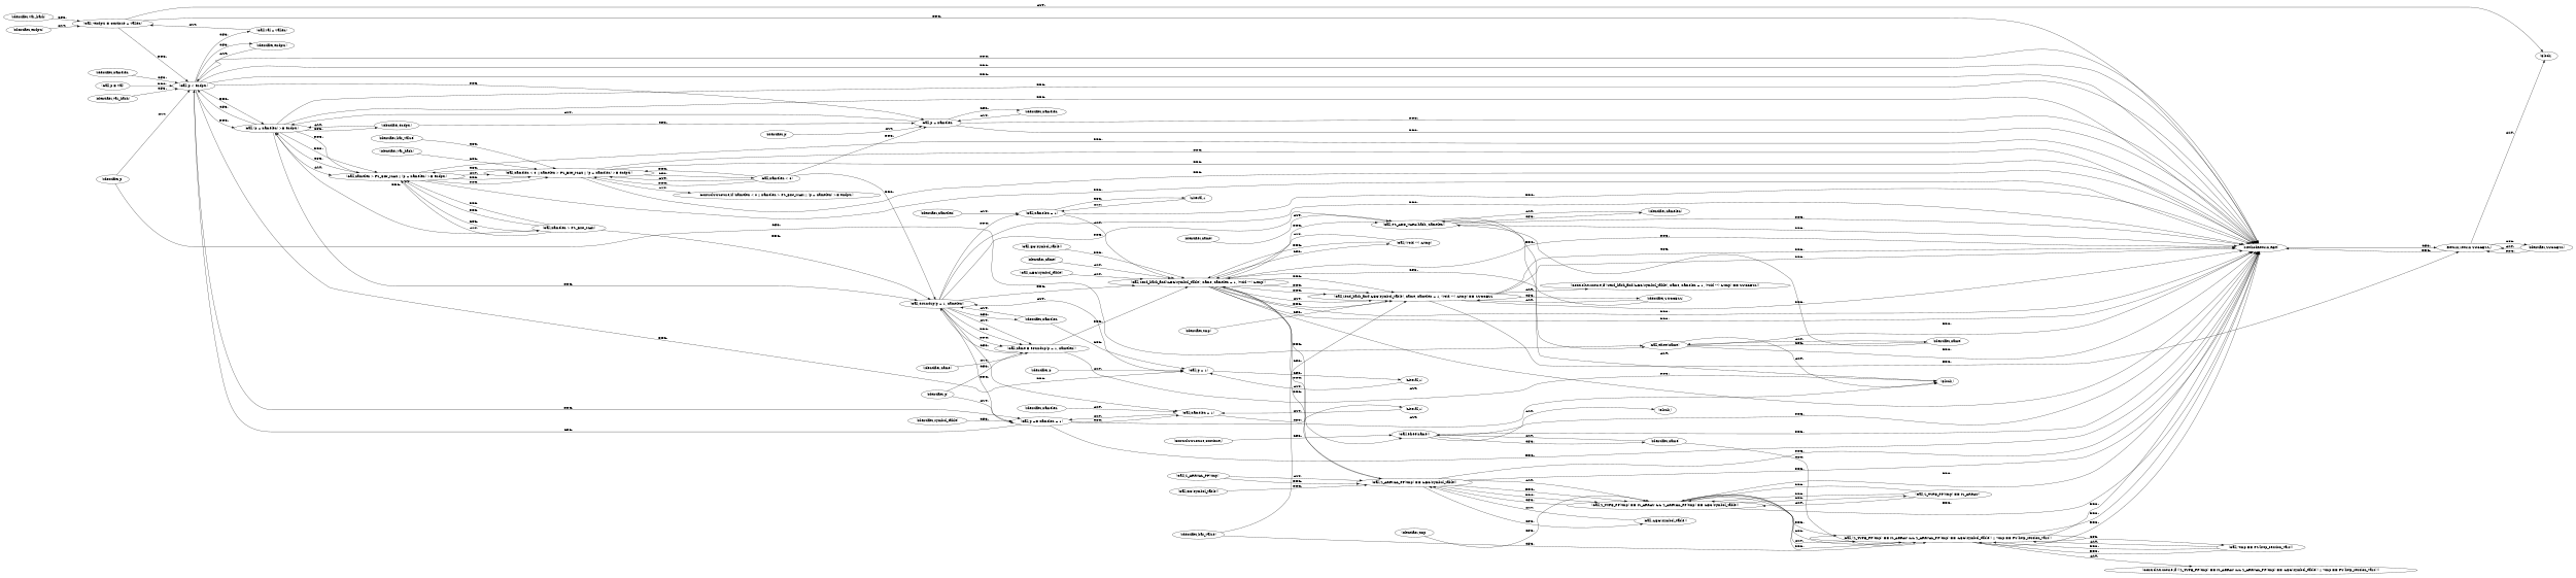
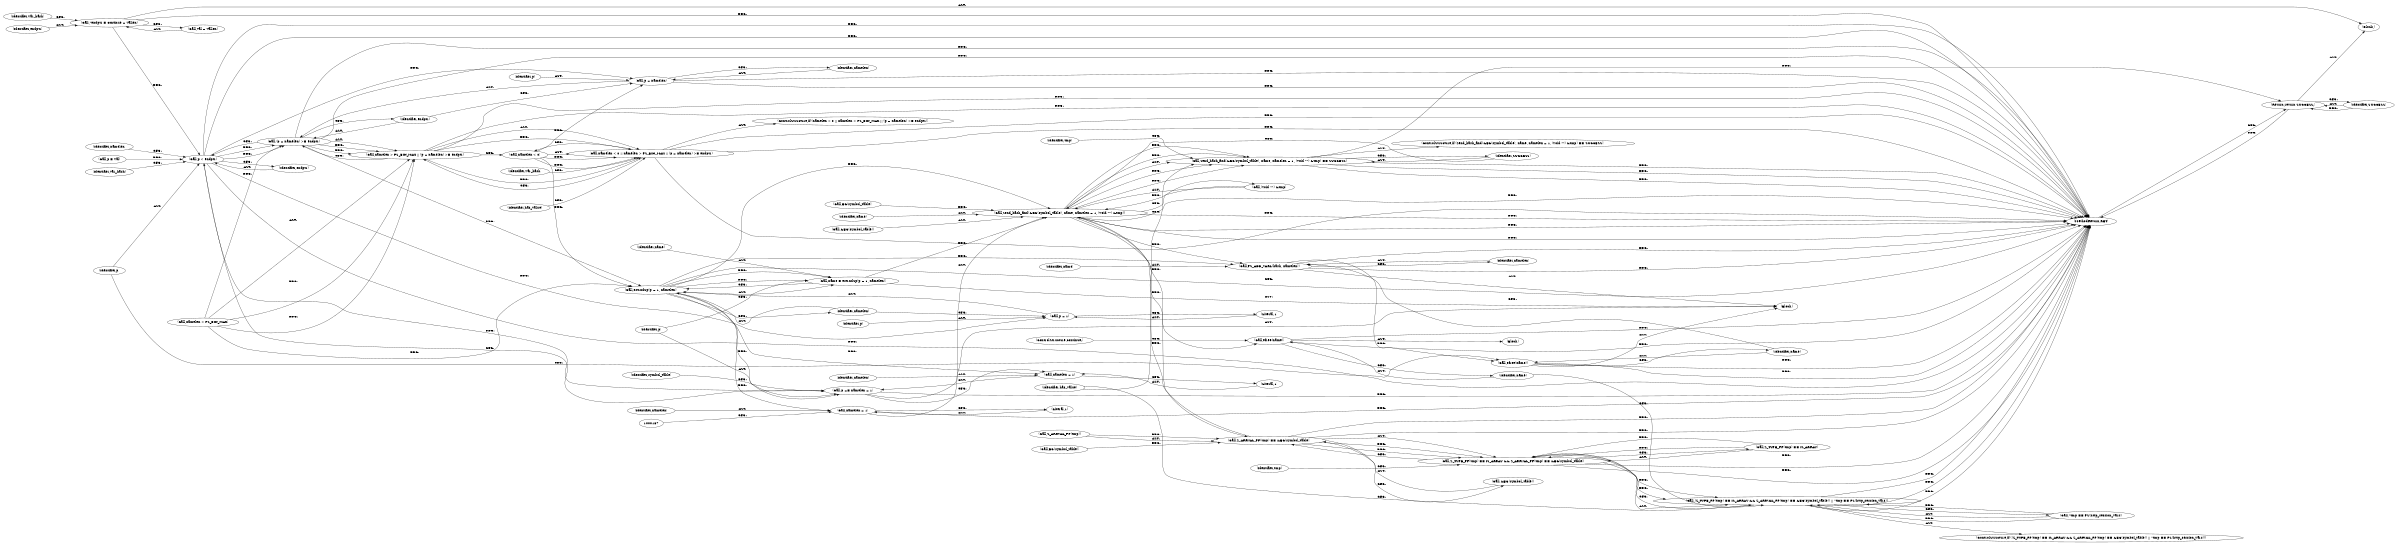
  digraph {
    rankdir=LR
    n1 [label="(Call,*endptr = continue + vallen)"]
    n2 [label="(Call,p < endptr)"]
    n3 [label="(Block,)"]
    n4 [label="(MethodReturn,RET)"]
    n5 [label="(Call,val + vallen)"]
    n6 [label="(Call,(p + namelen) >= endptr)"]
    n7 [label="(Call,p + namelen)"]
    n8 [label="(Call,p += namelen + 1)"]
    n9 [label="(Call,p + 1)"]
    n10 [label="(Identifier,endptr)"]
    n11 [label="(Return,return SUCCESS;)"]
    n12 [label="(Call,estrndup(p + 1, namelen))"]
    n13 [label="(Call,namelen > PS_BIN_MAX || (p + namelen) >= endptr)"]
    n14 [label="(Identifier,endptr)"]
    n15 [label="(Identifier,namelen)"]
    n16 [label="(Call,name = estrndup(p + 1, namelen))"]
    n17 [label="(Call,zend_hash_find(&EG(symbol_table), name, namelen + 1, (void **) &tmp))"]
    n18 [label="(Call,PS_ADD_VARL(hash, namelen))"]
    n19 [label="(Call,namelen + 1)"]
    n20 [label="(Call,namelen + 1)"]
    n21 [label="(Identifier,namelen)"]
    n22 [label="(Block,)"]
    n23 [label="(Literal,1)"]
    n24 [label="(Call,namelen < 0 || namelen > PS_BIN_MAX || (p + namelen) >= endptr)"]
    n25 [label="(Call,namelen > PS_BIN_MAX)"]
    n26 [label="(ControlStructure,if (namelen < 0 || namelen > PS_BIN_MAX || (p + namelen) >= endptr))"]
    n27 [label="(Call,namelen < 0)"]
    n28 [label="(Call,zend_hash_find(&EG(symbol_table), name, namelen + 1, (void **) &tmp) == SUCCESS)"]
    n29 [label="(Call,Z_ARRVAL_PP(tmp) == &EG(symbol_table))"]
    n30 [label="(Call,efree(name))"]
    n31 [label="(Call,(void **) &tmp)"]
    n32 [label="(Call,efree(name))"]
    n33 [label="(Identifier,namelen)"]
    n34 [label="(Literal,1)"]
    n35 [label="(Literal,1)"]
    n36 [label="(ControlStructure,if (zend_hash_find(&EG(symbol_table), name, namelen + 1, (void **) &tmp) == SUCCESS))"]
    n37 [label="(Identifier,SUCCESS)"]
    n38 [label="(Call,Z_TYPE_PP(tmp) == IS_ARRAY && Z_ARRVAL_PP(tmp) == &EG(symbol_table))"]
    n39 [label="(Call,&EG(symbol_table))"]
    n40 [label="(Identifier,name)"]
    n41 [label="(Block,)"]
    n42 [label="(Identifier,SUCCESS)"]
    n43 [label="(Call,(Z_TYPE_PP(tmp) == IS_ARRAY && Z_ARRVAL_PP(tmp) == &EG(symbol_table)) || *tmp == PS(http_session_vars))"]
    n44 [label="(Call,Z_TYPE_PP(tmp) == IS_ARRAY)"]
    n45 [label="(ControlStructure,if ((Z_TYPE_PP(tmp) == IS_ARRAY && Z_ARRVAL_PP(tmp) == &EG(symbol_table)) || *tmp == PS(http_session_vars)))"]
    n46 [label="(Call,*tmp == PS(http_session_vars))"]
    n47 [label="(Identifier,name)"]
    n48 [label="(Identifier,var_hash)"]
    n49 [label="(ControlStructure,continue;)"]
    n50 [label="(Identifier,namelen)"]
    n51 [label="(Call,Z_ARRVAL_PP(tmp))"]
    n52 [label="(Identifier,name)"]
    n53 [label="(Identifier,name)"]
    n54 [label="(Identifier,tmp)"]
    n55 [label="(Identifier,p)"]
    n56 [label="(Call,EG(symbol_table))"]
    n57 [label="(Call,p = val)"]
    n58 [label="(Identifier,has_value)"]
    n59 [label="(Call,EG(symbol_table))"]
    n60 [label="(Identifier,var_hash)"]
    n61 [label="(Identifier,p)"]
    n62 [label="(Identifier,has_value)"]
    n63 [label="(Identifier,namelen)"]
    n64 [label="(Identifier,symbol_table)"]
    n65 [label="(Identifier,p)"]
    n66 [label="(Identifier,p)"]
    n67 [label="(Identifier,namelen)"]
    n68 [label="(Identifier,endptr)"]
    n69 [label="(Identifier,var_hash)"]
    n70 [label="(Identifier,name)"]
    n71 [label="(Call,&EG(symbol_table))"]
    n72 [label="(Identifier,tmp)"]
+   1000187
    n1 -> n2 [label="DDG: "]
    n1 -> n3 [label="AST: "]
    n1 -> n4 [label="DDG: "]
-   n2 -> n5 [label="CFG: "]
+   n1 -> n5 [label="CFG: "]
    n2 -> n4 [label="DDG: "]
    n2 -> n4 [label="DDG: "]
    n2 -> n4 [label="DDG: "]
    n2 -> n6 [label="DDG: "]
    n2 -> n6 [label="DDG: "]
    n2 -> n7 [label="DDG: "]
    n2 -> n8 [label="DDG: "]
    n2 -> n9 [label="DDG: "]
    n2 -> n10 [label="CFG: "]
    n4 -> n11 [label="CFG: "]
    n5 -> n1 [label="AST: "]
    n6 -> n2 [label="CFG: "]
    n6 -> n4 [label="DDG: "]
    n6 -> n4 [label="DDG: "]
    n6 -> n12 [label="DDG: "]
    n6 -> n13 [label="AST: "]
    n6 -> n13 [label="DDG: "]
    n6 -> n13 [label="DDG: "]
    n6 -> n14 [label="CFG: "]
    n7 -> n4 [label="DDG: "]
    n7 -> n4 [label="DDG: "]
    n7 -> n6 [label="AST: "]
    n7 -> n15 [label="CFG: "]
    n8 -> n2 [label="CFG: "]
    n8 -> n4 [label="DDG: "]
    n8 -> n19 [label="CFG: "]
    n8 -> n22 [label="AST: "]
    n9 -> n12 [label="AST: "]
    n9 -> n23 [label="CFG: "]
    n10 -> n2 [label="AST: "]
    n11 -> n3 [label="AST: "]
    n11 -> n4 [label="DDG: "]
    n11 -> n42 [label="CFG: "]
-   n12 -> n4 [label="DDG: "]
+   n12 -> n4 [label="CFG: "]
    n12 -> n8 [label="DDG: "]
    n12 -> n16 [label="AST: "]
    n12 -> n16 [label="DDG: "]
    n12 -> n16 [label="DDG: "]
    n12 -> n17 [label="DDG: "]
    n12 -> n18 [label="DDG: "]
    n12 -> n19 [label="DDG: "]
    n12 -> n20 [label="DDG: "]
    n12 -> n21 [label="CFG: "]
    n13 -> n4 [label="DDG: "]
    n13 -> n4 [label="DDG: "]
    n13 -> n6 [label="CFG: "]
    n13 -> n24 [label="AST: "]
    n13 -> n24 [label="DDG: "]
    n13 -> n24 [label="DDG: "]
-   n13 -> n25 [label="CFG: "]
+   n13 -> n27 [label="CFG: "]
    n14 -> n6 [label="AST: "]
    n14 -> n7 [label="CFG: "]
    n15 -> n7 [label="AST: "]
    n16 -> n12 [label="CFG: "]
    n16 -> n17 [label="DDG: "]
    n16 -> n22 [label="AST: "]
    n17 -> n4 [label="DDG: "]
    n17 -> n4 [label="DDG: "]
    n17 -> n4 [label="DDG: "]
    n17 -> n4 [label="DDG: "]
    n17 -> n18 [label="DDG: "]
    n17 -> n28 [label="AST: "]
    n17 -> n28 [label="DDG: "]
    n17 -> n28 [label="DDG: "]
    n17 -> n28 [label="DDG: "]
    n17 -> n28 [label="DDG: "]
    n17 -> n29 [label="DDG: "]
    n17 -> n30 [label="DDG: "]
    n17 -> n31 [label="CFG: "]
    n18 -> n4 [label="DDG: "]
    n18 -> n4 [label="DDG: "]
    n18 -> n22 [label="AST: "]
    n18 -> n32 [label="DDG: "]
    n18 -> n33 [label="CFG: "]
    n19 -> n8 [label="AST: "]
    n19 -> n34 [label="CFG: "]
    n20 -> n4 [label="DDG: "]
    n20 -> n17 [label="AST: "]
    n20 -> n35 [label="CFG: "]
    n21 -> n9 [label="CFG: "]
    n21 -> n12 [label="AST: "]
    n23 -> n9 [label="AST: "]
    n24 -> n4 [label="DDG: "]
    n24 -> n4 [label="DDG: "]
    n24 -> n4 [label="DDG: "]
    n24 -> n13 [label="CFG: "]
    n24 -> n26 [label="AST: "]
    n24 -> n27 [label="CFG: "]
    n25 -> n6 [label="DDG: "]
    n25 -> n12 [label="DDG: "]
    n25 -> n13 [label="AST: "]
    n25 -> n13 [label="DDG: "]
    n25 -> n13 [label="DDG: "]
    n27 -> n7 [label="DDG: "]
    n27 -> n12 [label="DDG: "]
    n27 -> n24 [label="AST: "]
    n27 -> n24 [label="DDG: "]
    n27 -> n24 [label="DDG: "]
    n28 -> n4 [label="DDG: "]
    n28 -> n4 [label="DDG: "]
    n28 -> n4 [label="DDG: "]
    n28 -> n11 [label="DDG: "]
    n28 -> n36 [label="AST: "]
    n28 -> n37 [label="CFG: "]
    n29 -> n4 [label="DDG: "]
    n29 -> n4 [label="DDG: "]
    n29 -> n17 [label="DDG: "]
    n29 -> n38 [label="AST: "]
    n29 -> n38 [label="DDG: "]
    n29 -> n38 [label="DDG: "]
    n29 -> n39 [label="CFG: "]
    n30 -> n4 [label="DDG: "]
    n30 -> n4 [label="DDG: "]
    n30 -> n40 [label="CFG: "]
    n30 -> n41 [label="AST: "]
    n31 -> n17 [label="AST: "]
    n31 -> n17 [label="DDG: "]
    n32 -> n4 [label="DDG: "]
    n32 -> n4 [label="DDG: "]
    n32 -> n22 [label="AST: "]
    n32 -> n47 [label="CFG: "]
    n33 -> n18 [label="AST: "]
    n34 -> n19 [label="AST: "]
    n35 -> n20 [label="AST: "]
    n37 -> n17 [label="CFG: "]
    n37 -> n28 [label="AST: "]
    n38 -> n4 [label="DDG: "]
    n38 -> n4 [label="DDG: "]
    n38 -> n29 [label="CFG: "]
    n38 -> n43 [label="AST: "]
    n38 -> n43 [label="DDG: "]
    n38 -> n43 [label="DDG: "]
    n38 -> n44 [label="CFG: "]
    n39 -> n29 [label="AST: "]
    n40 -> n30 [label="AST: "]
    n40 -> n43 [label="CFG: "]
    n42 -> n11 [label="AST: "]
    n42 -> n11 [label="DDG: "]
    n43 -> n4 [label="DDG: "]
    n43 -> n4 [label="DDG: "]
    n43 -> n4 [label="DDG: "]
    n43 -> n38 [label="CFG: "]
    n43 -> n45 [label="AST: "]
    n43 -> n46 [label="CFG: "]
    n44 -> n38 [label="AST: "]
    n44 -> n38 [label="DDG: "]
    n44 -> n38 [label="DDG: "]
    n46 -> n43 [label="AST: "]
    n46 -> n43 [label="DDG: "]
    n46 -> n43 [label="DDG: "]
    n47 -> n18 [label="CFG: "]
    n47 -> n32 [label="AST: "]
    n48 -> n1 [label="CFG: "]
    n49 -> n30 [label="CFG: "]
    n50 -> n2 [label="CFG: "]
    n51 -> n29 [label="AST: "]
    n51 -> n29 [label="DDG: "]
    n52 -> n18 [label="AST: "]
    n53 -> n16 [label="AST: "]
    n54 -> n38 [label="CFG: "]
    n55 -> n8 [label="AST: "]
    n55 -> n16 [label="CFG: "]
    n56 -> n29 [label="DDG: "]
    n57 -> n2 [label="DDG: "]
    n58 -> n24 [label="CFG: "]
    n59 -> n17 [label="DDG: "]
    n60 -> n2 [label="CFG: "]
    n61 -> n7 [label="AST: "]
    n62 -> n28 [label="CFG: "]
    n62 -> n43 [label="CFG: "]
    n63 -> n19 [label="AST: "]
    n64 -> n8 [label="CFG: "]
    n65 -> n2 [label="AST: "]
    n65 -> n32 [label="CFG: "]
    n66 -> n9 [label="AST: "]
    n67 -> n20 [label="AST: "]
    n68 -> n1 [label="AST: "]
    n69 -> n24 [label="CFG: "]
    n70 -> n17 [label="AST: "]
    n71 -> n17 [label="AST: "]
    n72 -> n28 [label="CFG: "]
+   1000187 -> n20 [label="CFG: "]
  }
